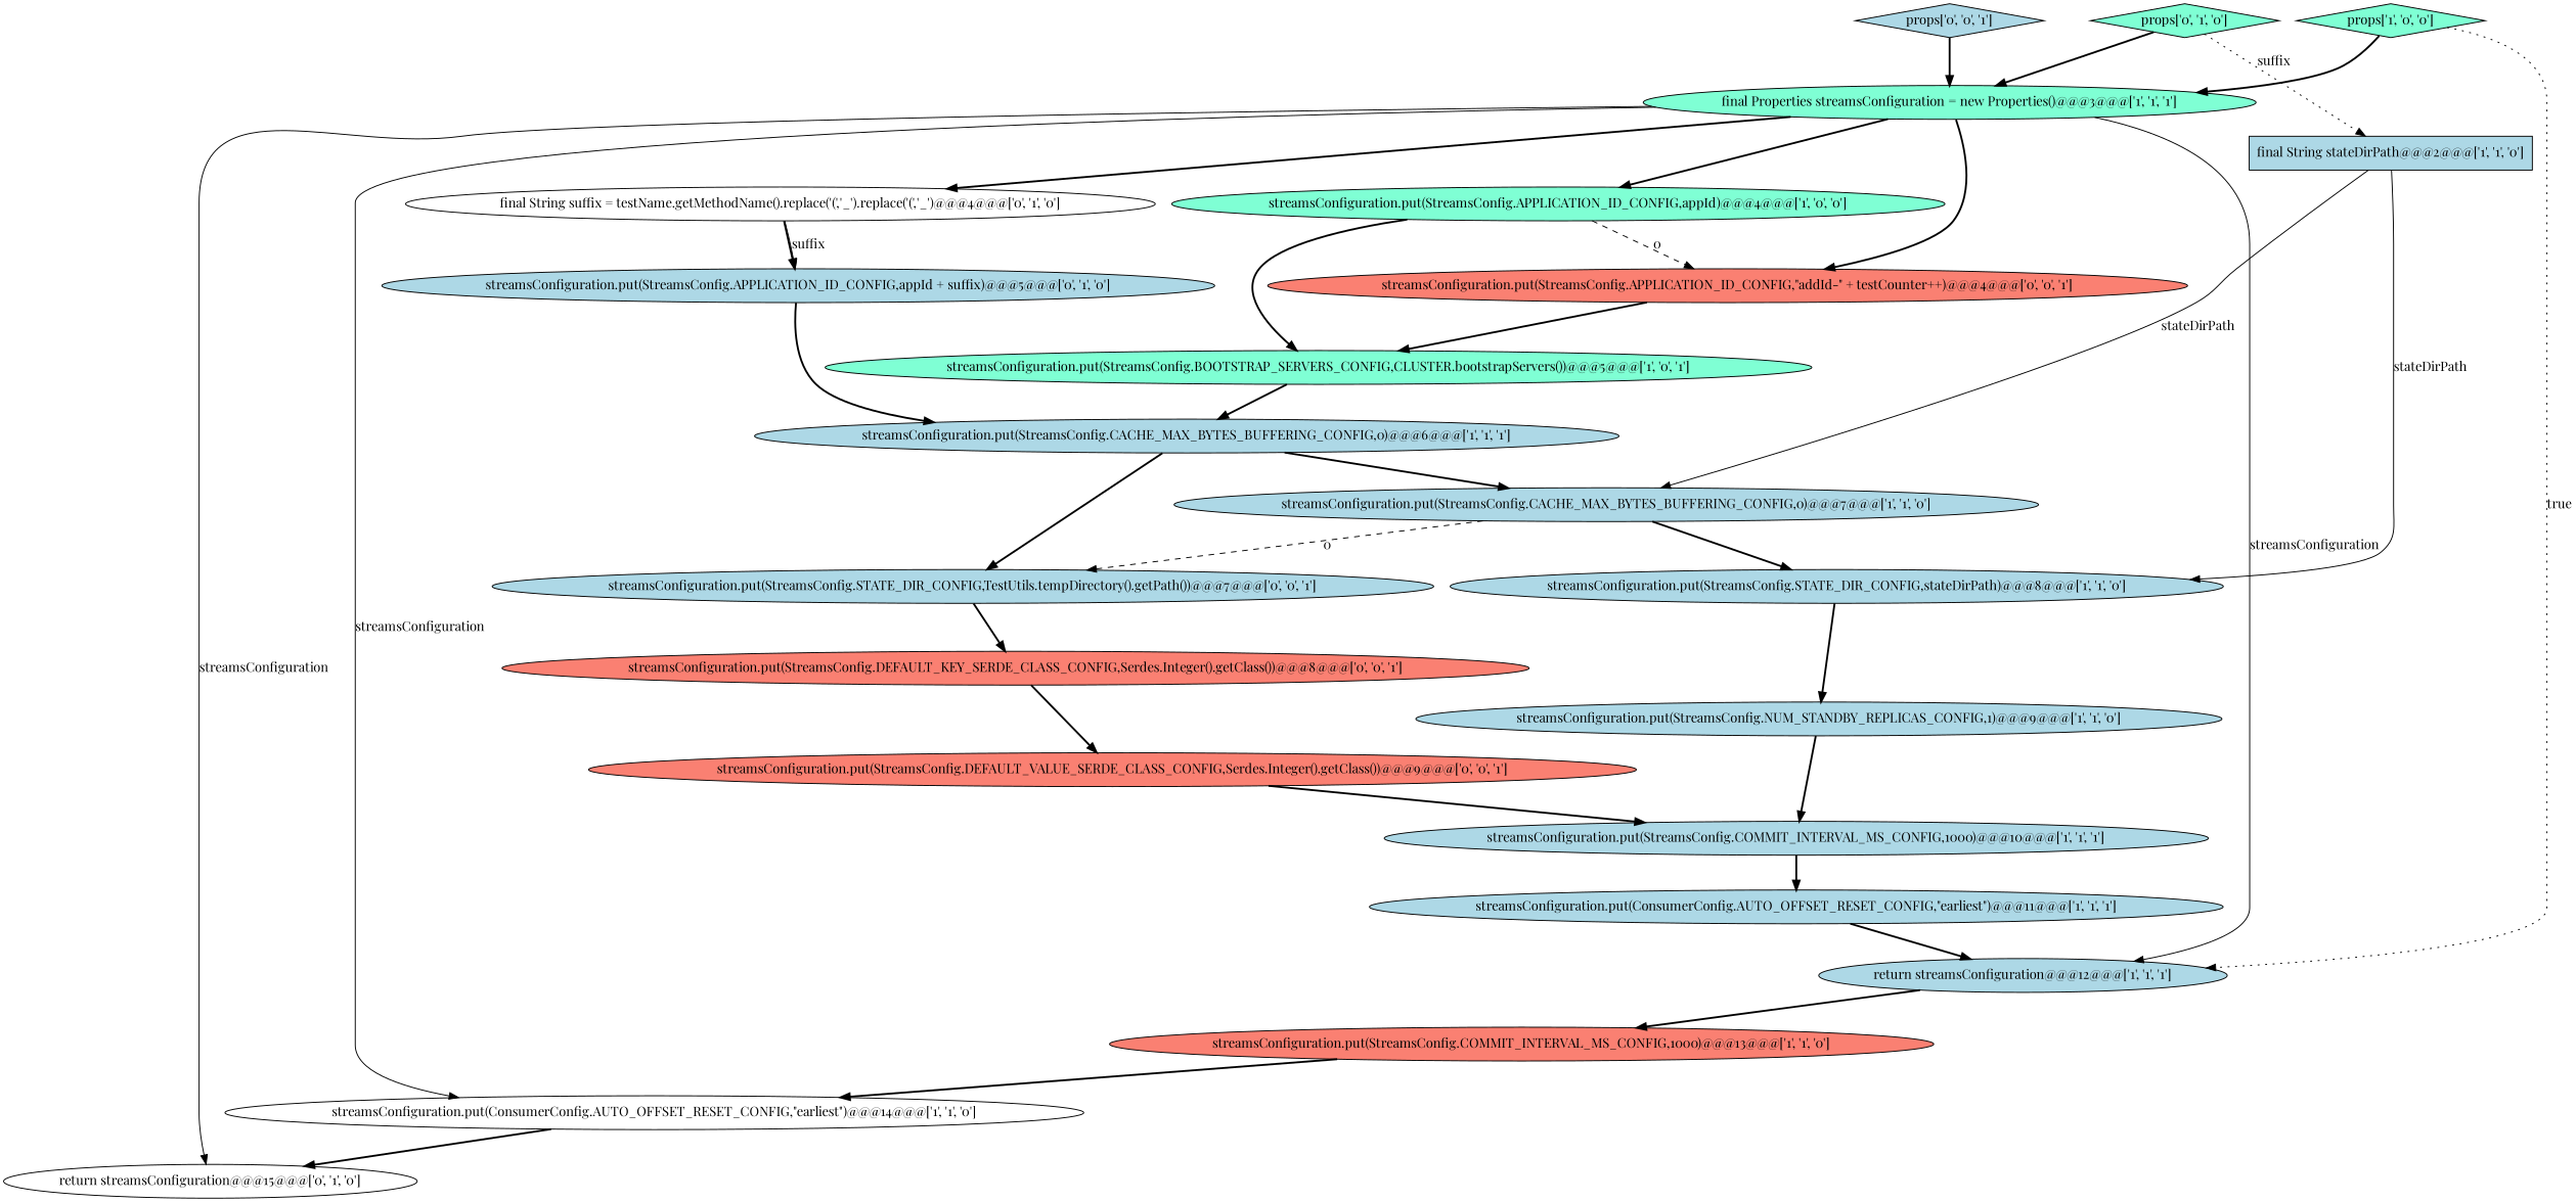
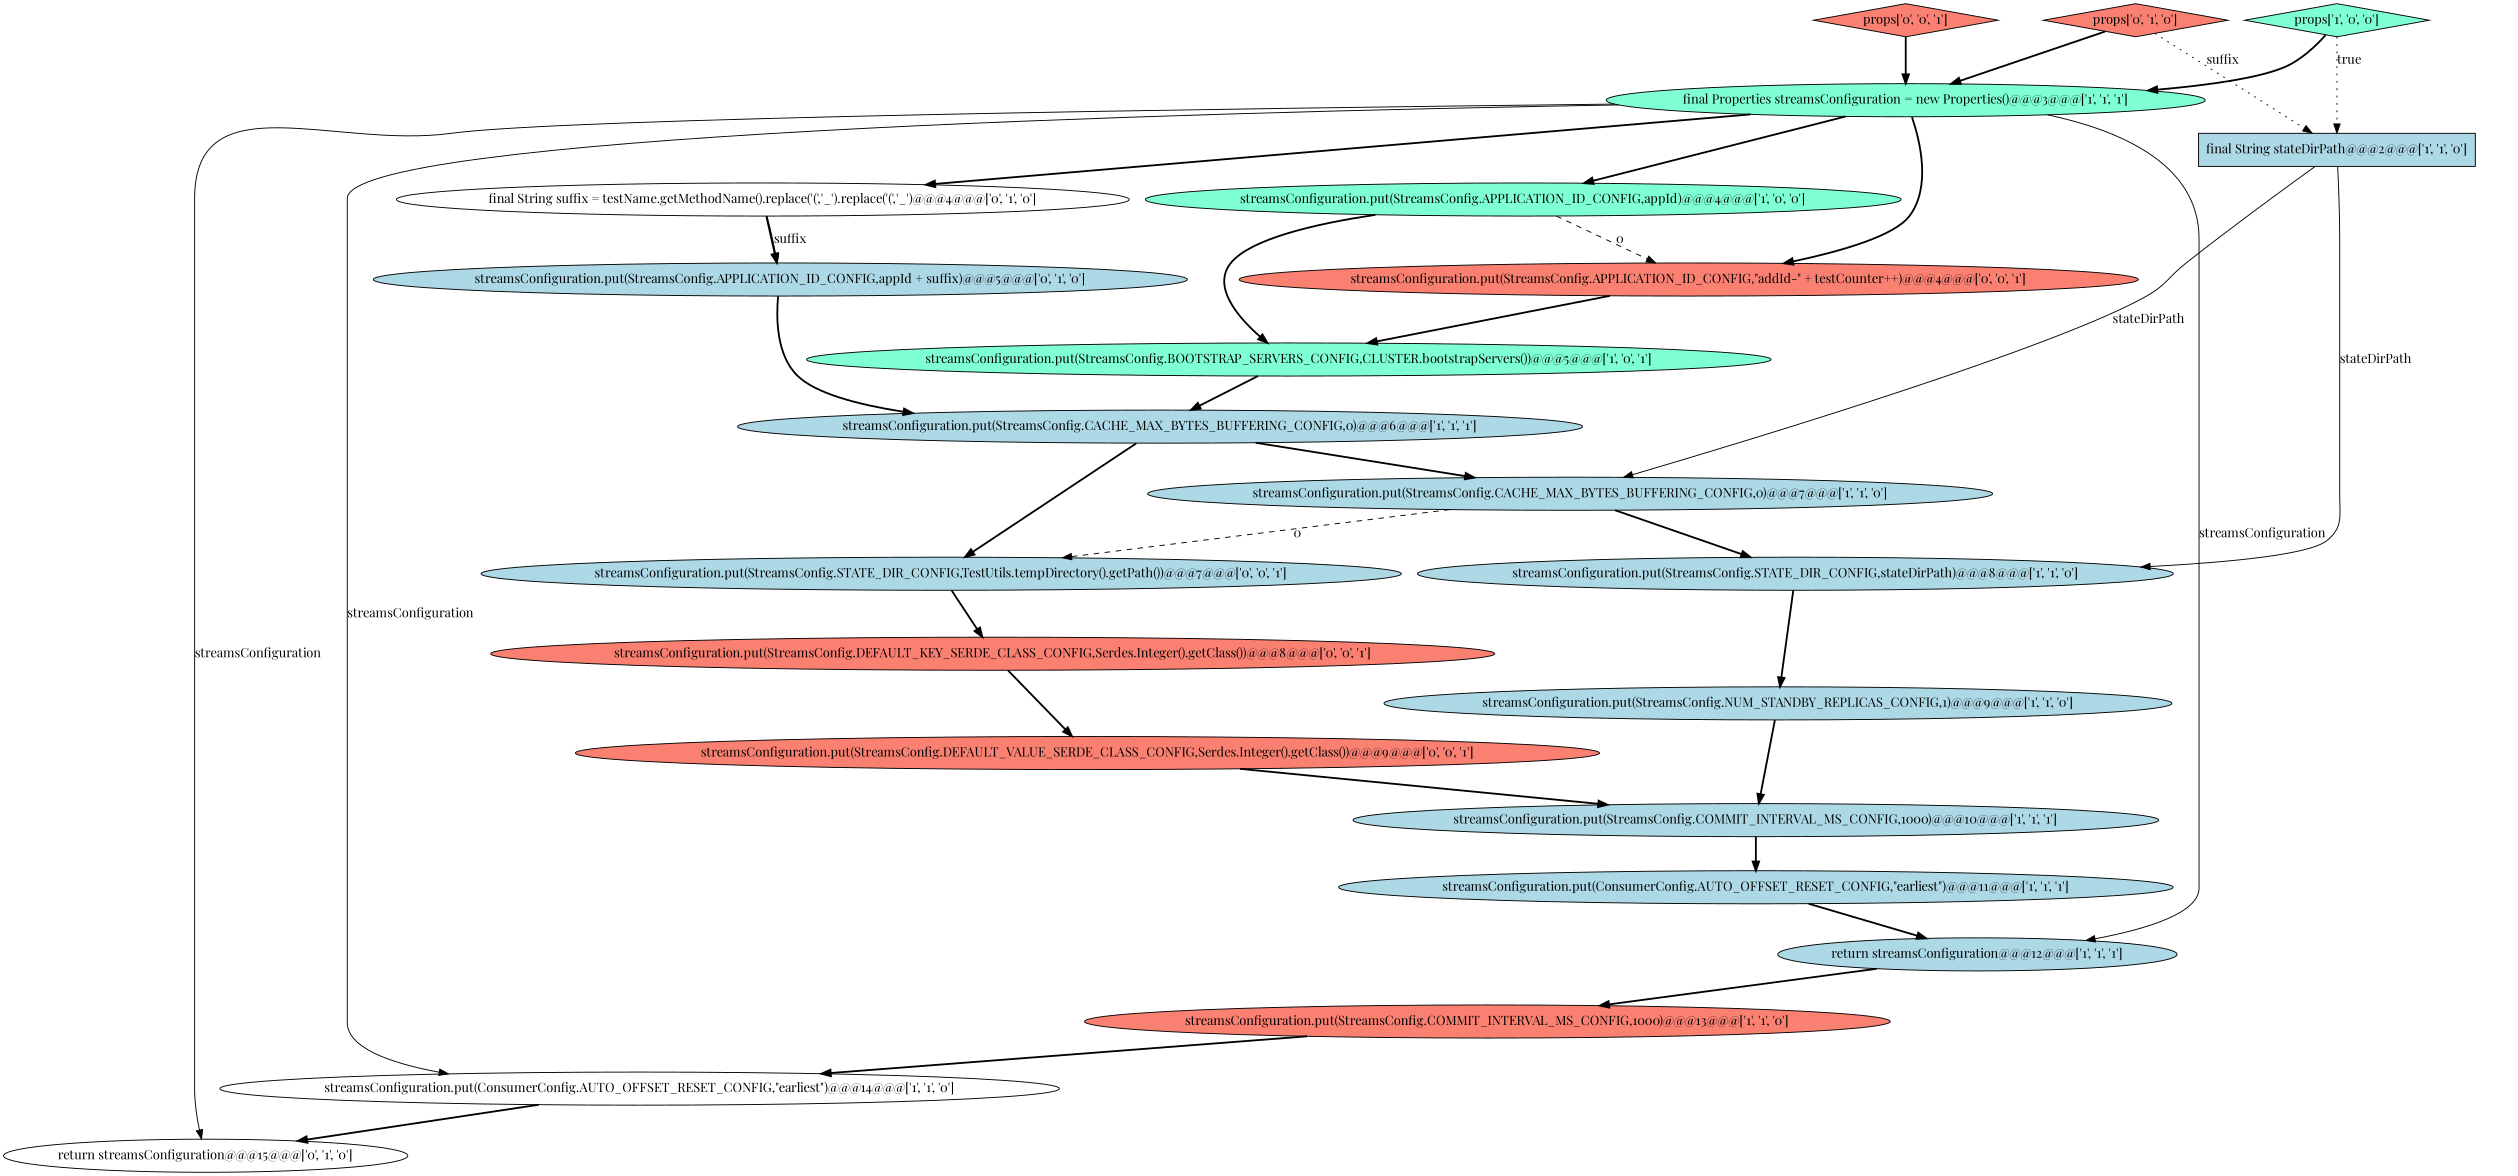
  digraph {
    fontname="Playfair Display"
    node [fillcolor=lightblue fontname="Playfair Display" shape=ellipse style=filled]
    edge [fontname="Playfair Display" style=bold]
    n1 [fillcolor=white label="streamsConfiguration.put(ConsumerConfig.AUTO_OFFSET_RESET_CONFIG,\"earliest\")@@@14@@@['1', '1', '0']"]
    n2 [fillcolor=white label="return streamsConfiguration@@@15@@@['0', '1', '0']"]
    n3 [fillcolor=salmon label="streamsConfiguration.put(StreamsConfig.DEFAULT_VALUE_SERDE_CLASS_CONFIG,Serdes.Integer().getClass())@@@9@@@['0', '0', '1']"]
    n4 [label="streamsConfiguration.put(StreamsConfig.COMMIT_INTERVAL_MS_CONFIG,1000)@@@10@@@['1', '1', '1']"]
    n5 [label="streamsConfiguration.put(ConsumerConfig.AUTO_OFFSET_RESET_CONFIG,\"earliest\")@@@11@@@['1', '1', '1']"]
    n6 [label="return streamsConfiguration@@@12@@@['1', '1', '1']"]
    n7 [fillcolor=salmon label="streamsConfiguration.put(StreamsConfig.COMMIT_INTERVAL_MS_CONFIG,1000)@@@13@@@['1', '1', '0']"]
    n8 [fillcolor=aquamarine label="final Properties streamsConfiguration = new Properties()@@@3@@@['1', '1', '1']"]
    n9 [fillcolor=salmon label="streamsConfiguration.put(StreamsConfig.APPLICATION_ID_CONFIG,\"addId-\" + testCounter++)@@@4@@@['0', '0', '1']"]
    n10 [fillcolor=white label="final String suffix = testName.getMethodName().replace('(','_').replace('(','_')@@@4@@@['0', '1', '0']"]
    n11 [fillcolor=aquamarine label="streamsConfiguration.put(StreamsConfig.APPLICATION_ID_CONFIG,appId)@@@4@@@['1', '0', '0']"]
    n12 [fillcolor=aquamarine label="streamsConfiguration.put(StreamsConfig.BOOTSTRAP_SERVERS_CONFIG,CLUSTER.bootstrapServers())@@@5@@@['1', '0', '1']"]
    n13 [label="streamsConfiguration.put(StreamsConfig.APPLICATION_ID_CONFIG,appId + suffix)@@@5@@@['0', '1', '0']"]
    n14 [label="streamsConfiguration.put(StreamsConfig.CACHE_MAX_BYTES_BUFFERING_CONFIG,0)@@@6@@@['1', '1', '1']"]
    n15 [label="streamsConfiguration.put(StreamsConfig.CACHE_MAX_BYTES_BUFFERING_CONFIG,0)@@@7@@@['1', '1', '0']"]
    n16 [label="streamsConfiguration.put(StreamsConfig.STATE_DIR_CONFIG,TestUtils.tempDirectory().getPath())@@@7@@@['0', '0', '1']"]
    n17 [label="final String stateDirPath@@@2@@@['1', '1', '0']" shape=box]
    n18 [label="streamsConfiguration.put(StreamsConfig.STATE_DIR_CONFIG,stateDirPath)@@@8@@@['1', '1', '0']"]
    n19 [label="streamsConfiguration.put(StreamsConfig.NUM_STANDBY_REPLICAS_CONFIG,1)@@@9@@@['1', '1', '0']"]
    n20 [fillcolor=salmon label="streamsConfiguration.put(StreamsConfig.DEFAULT_KEY_SERDE_CLASS_CONFIG,Serdes.Integer().getClass())@@@8@@@['0', '0', '1']"]
    n21 [fillcolor=aquamarine label="props['1', '0', '0']" shape=diamond]
-   n22 [label="props['0', '0', '1']" shape=diamond]
-   n23 [fillcolor=aquamarine label="props['0', '1', '0']" shape=diamond]
+   n22 [fillcolor=salmon label="props['0', '0', '1']" shape=diamond]
+   n23 [fillcolor=salmon label="props['0', '1', '0']" shape=diamond]
    n1 -> n2
    n3 -> n4
    n4 -> n5
    n5 -> n6
    n6 -> n7
    n7 -> n1
    n8 -> n1 [label=streamsConfiguration style=solid]
    n8 -> n2 [label=streamsConfiguration style=solid]
    n8 -> n6 [label=streamsConfiguration style=solid]
    n8 -> n9
    n8 -> n10
    n8 -> n11
    n9 -> n12
    n10 -> n13
    n10 -> n13 [label=suffix style=solid]
    n11 -> n9 [label=0 style=dashed]
    n11 -> n12
    n12 -> n14
    n13 -> n14
    n14 -> n15
    n14 -> n16
    n15 -> n16 [label=0 style=dashed]
    n15 -> n18
    n16 -> n20
    n17 -> n15 [label=stateDirPath style=solid]
    n17 -> n18 [label=stateDirPath style=solid]
    n18 -> n19
    n19 -> n4
    n20 -> n3
    n21 -> n8
-   n21 -> n6 [label=true style=dotted]
+   n21 -> n17 [label=true style=dotted]
    n22 -> n8
    n23 -> n8
    n23 -> n17 [label=suffix style=dotted]
  }
